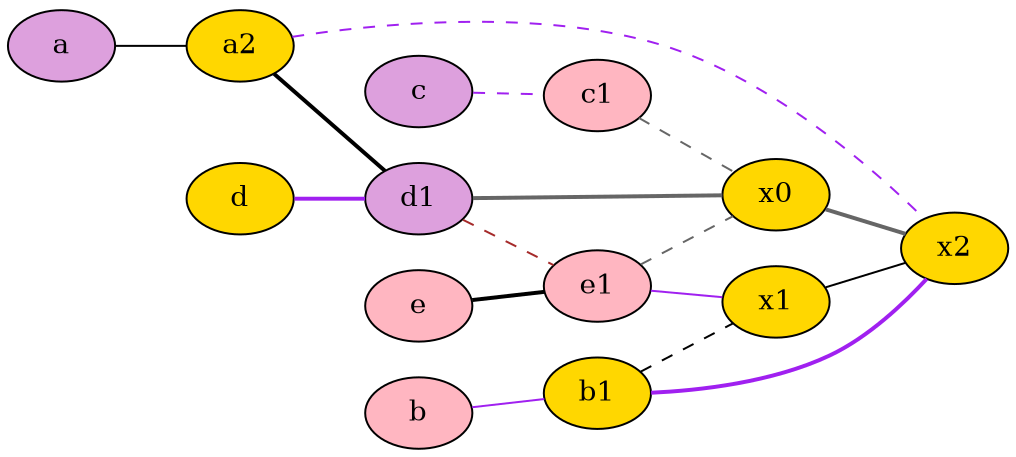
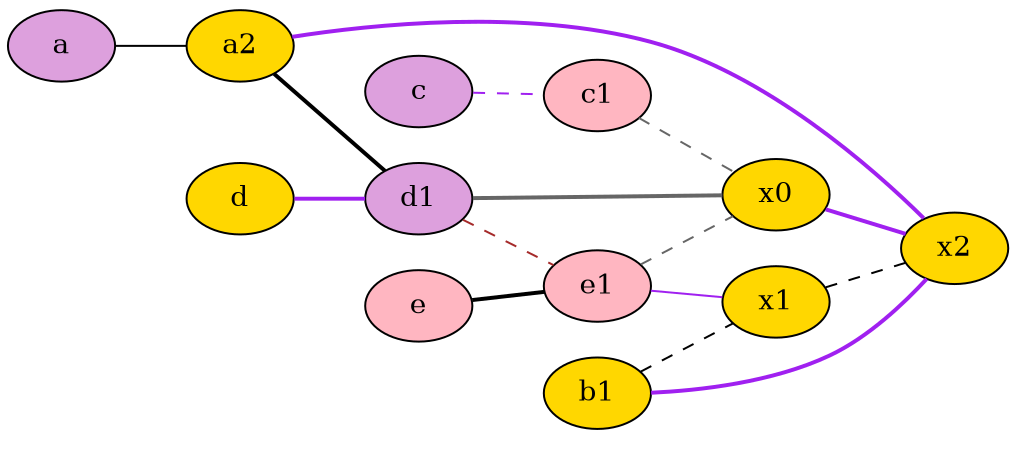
  graph {
    rankdir=LR
    node [fillcolor=gold labelfontsize=50 style=filled]
    edge [color=purple style=bold]
    x1
    x2
    e1 [fillcolor=lightpink]
    x0
    b1
    c1 [fillcolor=lightpink]
    e [fillcolor=lightpink]
    n8 [label=a2]
    d1 [fillcolor=plum]
    d
    a [fillcolor=plum]
-   b [fillcolor=lightpink]
    c [fillcolor=plum]
-   x1 -- x2 [color=black style=solid]
+   x1 -- x2 [color=black style=dashed]
    e1 -- x1 [style=solid]
    e1 -- x0 [color=gray40 style=dashed]
-   x0 -- x2 [color=gray40]
+   x0 -- x2
    b1 -- x1 [color=black style=dashed]
    b1 -- x2
    c1 -- x0 [color=gray40 style=dashed]
    e -- e1 [color=black]
-   n8 -- x2 [style=dashed]
+   n8 -- x2
    n8 -- d1 [color=black]
    d1 -- e1 [color=brown style=dashed]
    d1 -- x0 [color=gray40]
    d -- d1
    a -- n8 [color=black style=solid]
-   b -- b1 [style=solid]
    c -- c1 [style=dashed]
  }
